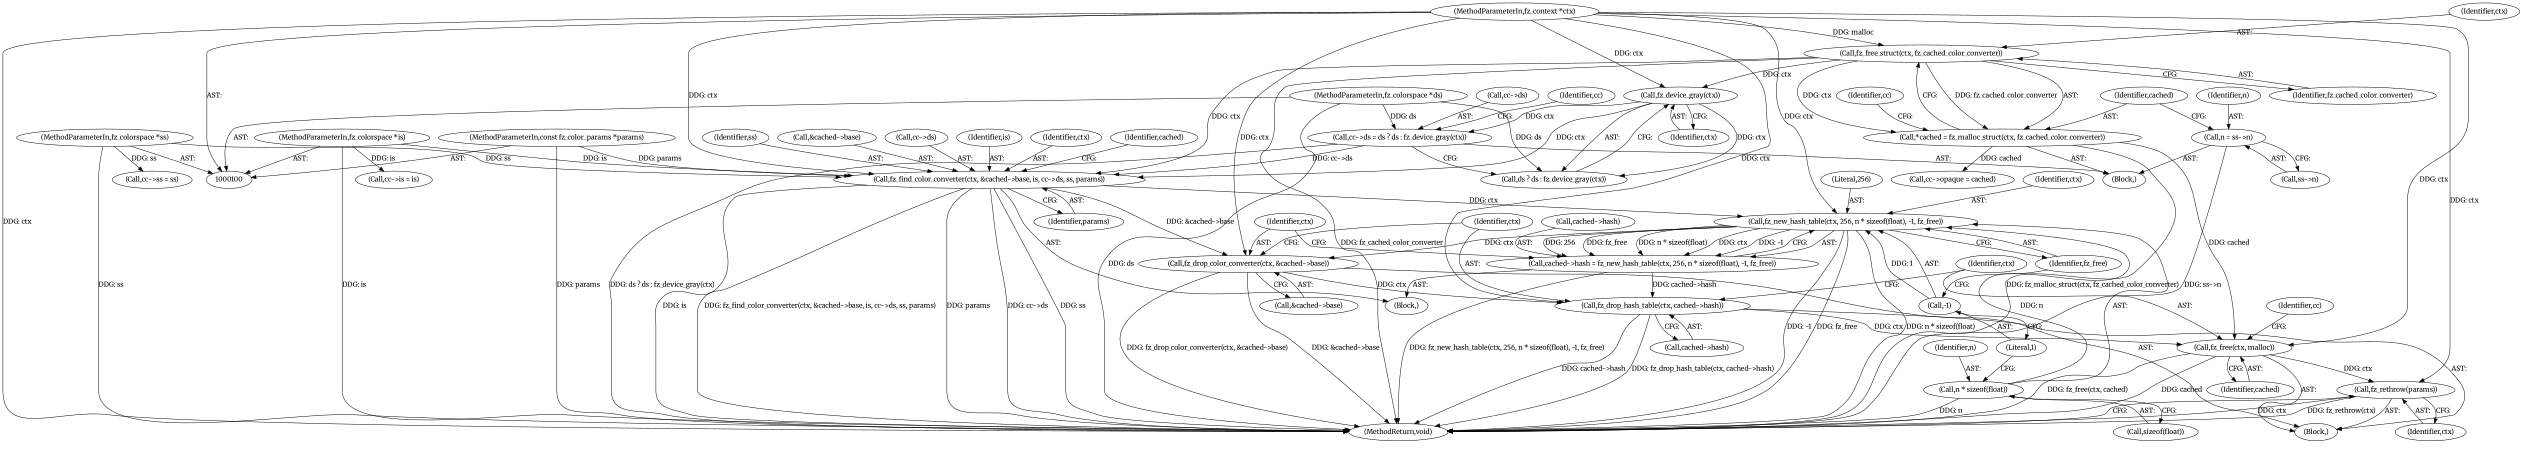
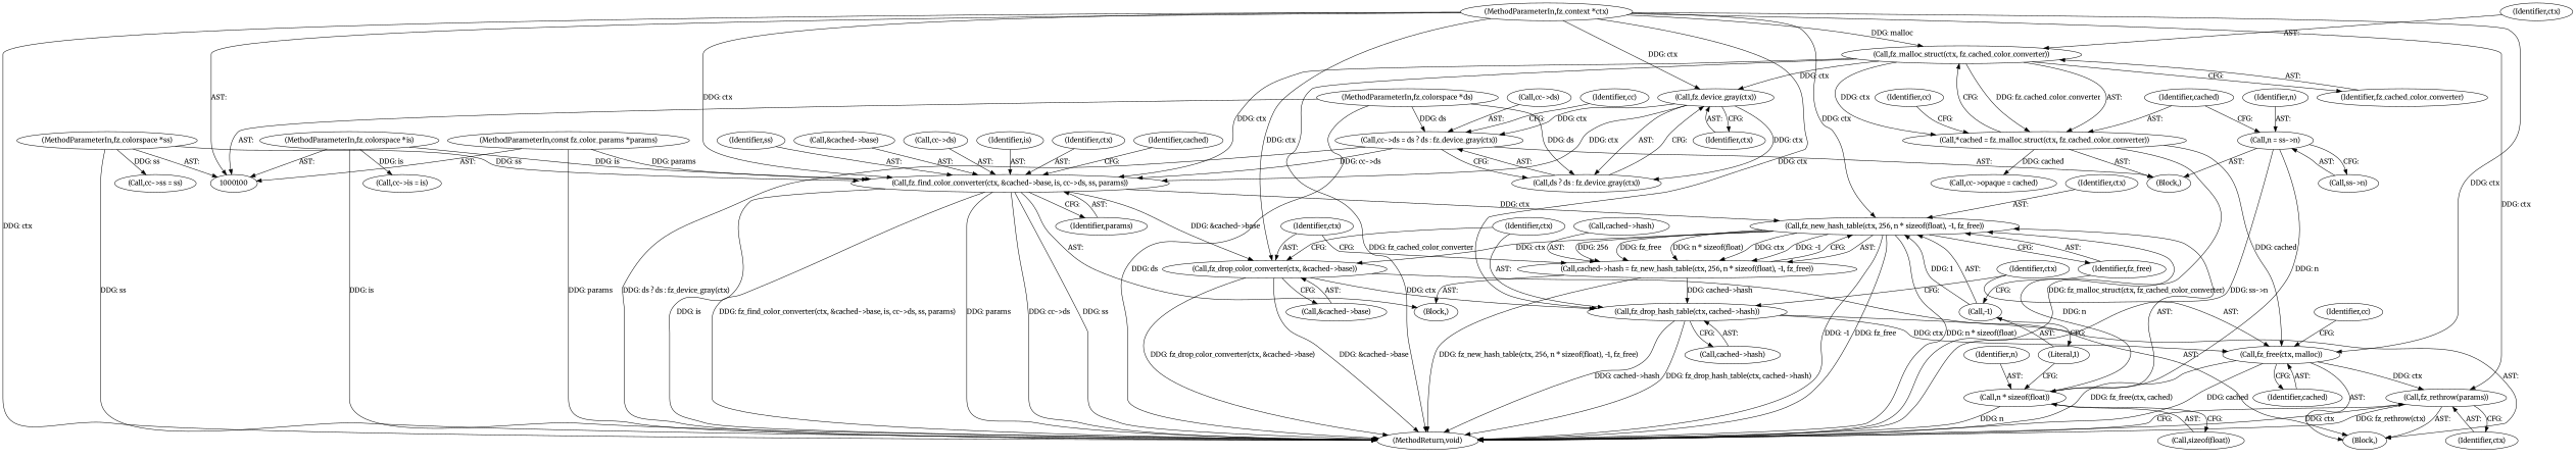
  digraph {
    fontname=Merriweather
    node [fontname=Merriweather]
    edge [fontname=Merriweather]
    n1 [label="(Call,fz_free(ctx, malloc))"]
    n2 [label="(Call,fz_rethrow(params))"]
    n3 [label="(Block,)"]
    n4 [label="(MethodReturn,void)"]
    n5 [label="(Identifier,cached)"]
    n6 [label="(Identifier,ctx)"]
    n7 [label="(Call,fz_drop_hash_table(ctx, cached->hash))"]
    n8 [label="(Call,cached->hash)"]
    n9 [label="(Call,fz_drop_color_converter(ctx, &cached->base))"]
    n10 [label="(Call,&cached->base)"]
    n11 [label="(Call,fz_new_hash_table(ctx, 256, n * sizeof(float), -1, fz_free))"]
    n12 [label="(Call,cached->hash = fz_new_hash_table(ctx, 256, n * sizeof(float), -1, fz_free))"]
    n13 [label="(Identifier,fz_free)"]
    n14 [label="(Block,)"]
    n15 [label="(Call,-1)"]
    n16 [label="(Call,fz_find_color_converter(ctx, &cached->base, is, cc->ds, ss, params))"]
    n17 [label="(Identifier,params)"]
-   n18 [label="(Call,fz_free_struct(ctx, fz_cached_color_converter))"]
+   n18 [label="(Call,fz_malloc_struct(ctx, fz_cached_color_converter))"]
    n19 [label="(Call,fz_device_gray(ctx))"]
    n20 [label="(Call,*cached = fz_malloc_struct(ctx, fz_cached_color_converter))"]
    n21 [label="(Identifier,fz_cached_color_converter)"]
    n22 [label="(Call,cc->ds = ds ? ds : fz_device_gray(ctx))"]
    n23 [label="(Identifier,ctx)"]
    n24 [label="(Call,ds ? ds : fz_device_gray(ctx))"]
    n25 [label="(Block,)"]
    n26 [label="(Call,cc->opaque = cached)"]
    n27 [label="(MethodParameterIn,fz_context *ctx)"]
    1000100
    n29 [label="(MethodParameterIn,fz_colorspace *is)"]
    n30 [label="(Call,cc->is = is)"]
    n31 [label="(MethodParameterIn,fz_colorspace *ds)"]
    n32 [label="(MethodParameterIn,fz_colorspace *ss)"]
    n33 [label="(Call,cc->ss = ss)"]
    n34 [label="(MethodParameterIn,const fz_color_params *params)"]
    n35 [label="(Call,n * sizeof(float))"]
    n36 [label="(Call,sizeof(float))"]
    n37 [label="(Call,n = ss->n)"]
    n38 [label="(Call,ss->n)"]
    n39 [label="(Literal,1)"]
    n40 [label="(Call,cc->ds)"]
    n41 [label="(Identifier,cc)"]
    n42 [label="(Identifier,n)"]
-   n43 [label="(Literal,256)"]
    n44 [label="(Identifier,is)"]
    n45 [label="(Call,cached->hash)"]
    n46 [label="(Identifier,ctx)"]
    n47 [label="(Identifier,n)"]
    n48 [label="(Identifier,ctx)"]
    n49 [label="(Identifier,cached)"]
    n50 [label="(Identifier,ss)"]
    n51 [label="(Call,cc->ds)"]
    n52 [label="(Identifier,ctx)"]
    n53 [label="(Identifier,cc)"]
    n54 [label="(Identifier,ctx)"]
    n55 [label="(Call,&cached->base)"]
    n56 [label="(Identifier,cc)"]
    n57 [label="(Identifier,ctx)"]
    n58 [label="(Identifier,cached)"]
    n59 [label="(Identifier,ctx)"]
    n1 -> n2 [label="DDG: ctx"]
    n1 -> n3 [label="AST: "]
    n1 -> n4 [label="DDG: fz_free(ctx, cached)"]
    n1 -> n4 [label="DDG: cached"]
    n1 -> n5 [label="CFG: "]
    n2 -> n3 [label="AST: "]
    n2 -> n4 [label="DDG: ctx"]
    n2 -> n4 [label="DDG: fz_rethrow(ctx)"]
    n2 -> n6 [label="CFG: "]
    n4 -> n2 [label="CFG: "]
    n5 -> n1 [label="AST: "]
    n6 -> n2 [label="AST: "]
    n7 -> n1 [label="DDG: ctx"]
    n7 -> n3 [label="AST: "]
    n7 -> n4 [label="DDG: cached->hash"]
    n7 -> n4 [label="DDG: fz_drop_hash_table(ctx, cached->hash)"]
    n7 -> n8 [label="CFG: "]
    n8 -> n7 [label="AST: "]
    n9 -> n3 [label="AST: "]
    n9 -> n4 [label="DDG: &cached->base"]
    n9 -> n4 [label="DDG: fz_drop_color_converter(ctx, &cached->base)"]
    n9 -> n7 [label="DDG: ctx"]
    n9 -> n10 [label="CFG: "]
    n10 -> n9 [label="AST: "]
    n11 -> n4 [label="DDG: n * sizeof(float)"]
    n11 -> n4 [label="DDG: -1"]
    n11 -> n4 [label="DDG: fz_free"]
    n11 -> n9 [label="DDG: ctx"]
    n11 -> n12 [label="AST: "]
    n11 -> n12 [label="DDG: 256"]
    n11 -> n12 [label="DDG: fz_free"]
    n11 -> n12 [label="DDG: n * sizeof(float)"]
    n11 -> n12 [label="DDG: ctx"]
    n11 -> n12 [label="DDG: -1"]
    n11 -> n13 [label="CFG: "]
    n12 -> n4 [label="DDG: fz_new_hash_table(ctx, 256, n * sizeof(float), -1, fz_free)"]
    n12 -> n7 [label="DDG: cached->hash"]
    n12 -> n11 [label="CFG: "]
    n12 -> n14 [label="AST: "]
    n13 -> n11 [label="AST: "]
    n13 -> n15 [label="CFG: "]
    n15 -> n11 [label="AST: "]
    n15 -> n11 [label="DDG: 1"]
    n15 -> n39 [label="CFG: "]
    n16 -> n4 [label="DDG: cc->ds"]
    n16 -> n4 [label="DDG: ss"]
    n16 -> n4 [label="DDG: is"]
    n16 -> n4 [label="DDG: fz_find_color_converter(ctx, &cached->base, is, cc->ds, ss, params)"]
    n16 -> n4 [label="DDG: params"]
    n16 -> n9 [label="DDG: &cached->base"]
    n16 -> n11 [label="DDG: ctx"]
    n16 -> n14 [label="AST: "]
    n16 -> n17 [label="CFG: "]
    n17 -> n16 [label="AST: "]
    n18 -> n4 [label="DDG: fz_cached_color_converter"]
    n18 -> n16 [label="DDG: ctx"]
    n18 -> n19 [label="DDG: ctx"]
    n18 -> n20 [label="AST: "]
    n18 -> n20 [label="DDG: ctx"]
    n18 -> n20 [label="DDG: fz_cached_color_converter"]
    n18 -> n21 [label="CFG: "]
    n19 -> n16 [label="DDG: ctx"]
    n19 -> n22 [label="DDG: ctx"]
    n19 -> n23 [label="CFG: "]
    n19 -> n24 [label="AST: "]
    n19 -> n24 [label="DDG: ctx"]
    n20 -> n1 [label="DDG: cached"]
    n20 -> n4 [label="DDG: fz_malloc_struct(ctx, fz_cached_color_converter)"]
    n20 -> n18 [label="CFG: "]
    n20 -> n25 [label="AST: "]
    n20 -> n26 [label="DDG: cached"]
    n21 -> n18 [label="AST: "]
    n22 -> n4 [label="DDG: ds ? ds : fz_device_gray(ctx)"]
    n22 -> n16 [label="DDG: cc->ds"]
    n22 -> n24 [label="CFG: "]
    n22 -> n25 [label="AST: "]
    n23 -> n19 [label="AST: "]
    n24 -> n19 [label="CFG: "]
+   n24 -> n22 [label="AST: "]
    n27 -> n1 [label="DDG: ctx"]
    n27 -> n2 [label="DDG: ctx"]
    n27 -> n4 [label="DDG: ctx"]
    n27 -> n7 [label="DDG: ctx"]
    n27 -> n9 [label="DDG: ctx"]
    n27 -> n11 [label="DDG: ctx"]
    n27 -> n16 [label="DDG: ctx"]
    n27 -> n18 [label="DDG: malloc"]
    n27 -> n19 [label="DDG: ctx"]
    n27 -> 1000100 [label="AST: "]
    n29 -> n4 [label="DDG: is"]
    n29 -> n16 [label="DDG: is"]
    n29 -> 1000100 [label="AST: "]
    n29 -> n30 [label="DDG: is"]
    n31 -> n4 [label="DDG: ds"]
    n31 -> n22 [label="DDG: ds"]
    n31 -> n24 [label="DDG: ds"]
    n31 -> 1000100 [label="AST: "]
    n32 -> n4 [label="DDG: ss"]
    n32 -> n16 [label="DDG: ss"]
    n32 -> 1000100 [label="AST: "]
    n32 -> n33 [label="DDG: ss"]
    n34 -> n4 [label="DDG: params"]
    n34 -> n16 [label="DDG: params"]
    n34 -> 1000100 [label="AST: "]
    n35 -> n4 [label="DDG: n"]
    n35 -> n11 [label="AST: "]
    n35 -> n11 [label="DDG: n"]
    n35 -> n36 [label="CFG: "]
    n36 -> n35 [label="AST: "]
    n37 -> n4 [label="DDG: ss->n"]
    n37 -> n25 [label="AST: "]
+   n37 -> n35 [label="DDG: n"]
    n37 -> n38 [label="CFG: "]
    n38 -> n37 [label="AST: "]
    n39 -> n15 [label="AST: "]
    n39 -> n35 [label="CFG: "]
    n40 -> n16 [label="AST: "]
    n41 -> n22 [label="CFG: "]
    n42 -> n37 [label="AST: "]
-   n43 -> n11 [label="AST: "]
    n44 -> n16 [label="AST: "]
    n45 -> n12 [label="AST: "]
    n46 -> n18 [label="AST: "]
    n47 -> n35 [label="AST: "]
    n48 -> n16 [label="AST: "]
    n49 -> n16 [label="CFG: "]
    n50 -> n16 [label="AST: "]
    n51 -> n22 [label="AST: "]
    n52 -> n7 [label="AST: "]
    n52 -> n9 [label="CFG: "]
    n53 -> n1 [label="CFG: "]
    n54 -> n1 [label="AST: "]
    n54 -> n7 [label="CFG: "]
    n55 -> n16 [label="AST: "]
    n56 -> n20 [label="CFG: "]
    n57 -> n9 [label="AST: "]
    n57 -> n12 [label="CFG: "]
    n58 -> n20 [label="AST: "]
    n58 -> n37 [label="CFG: "]
    n59 -> n11 [label="AST: "]
  }
